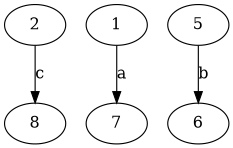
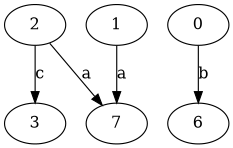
  strict digraph {
    n1 [label=7]
    2
-   8
-   0 [label=5]
+   8 [label=3]
+   0
    6
    1
+   2 -> n1 [label=a]
    2 -> 8 [label=c]
    0 -> 6 [label=b]
    1 -> n1 [label=a]
  }
